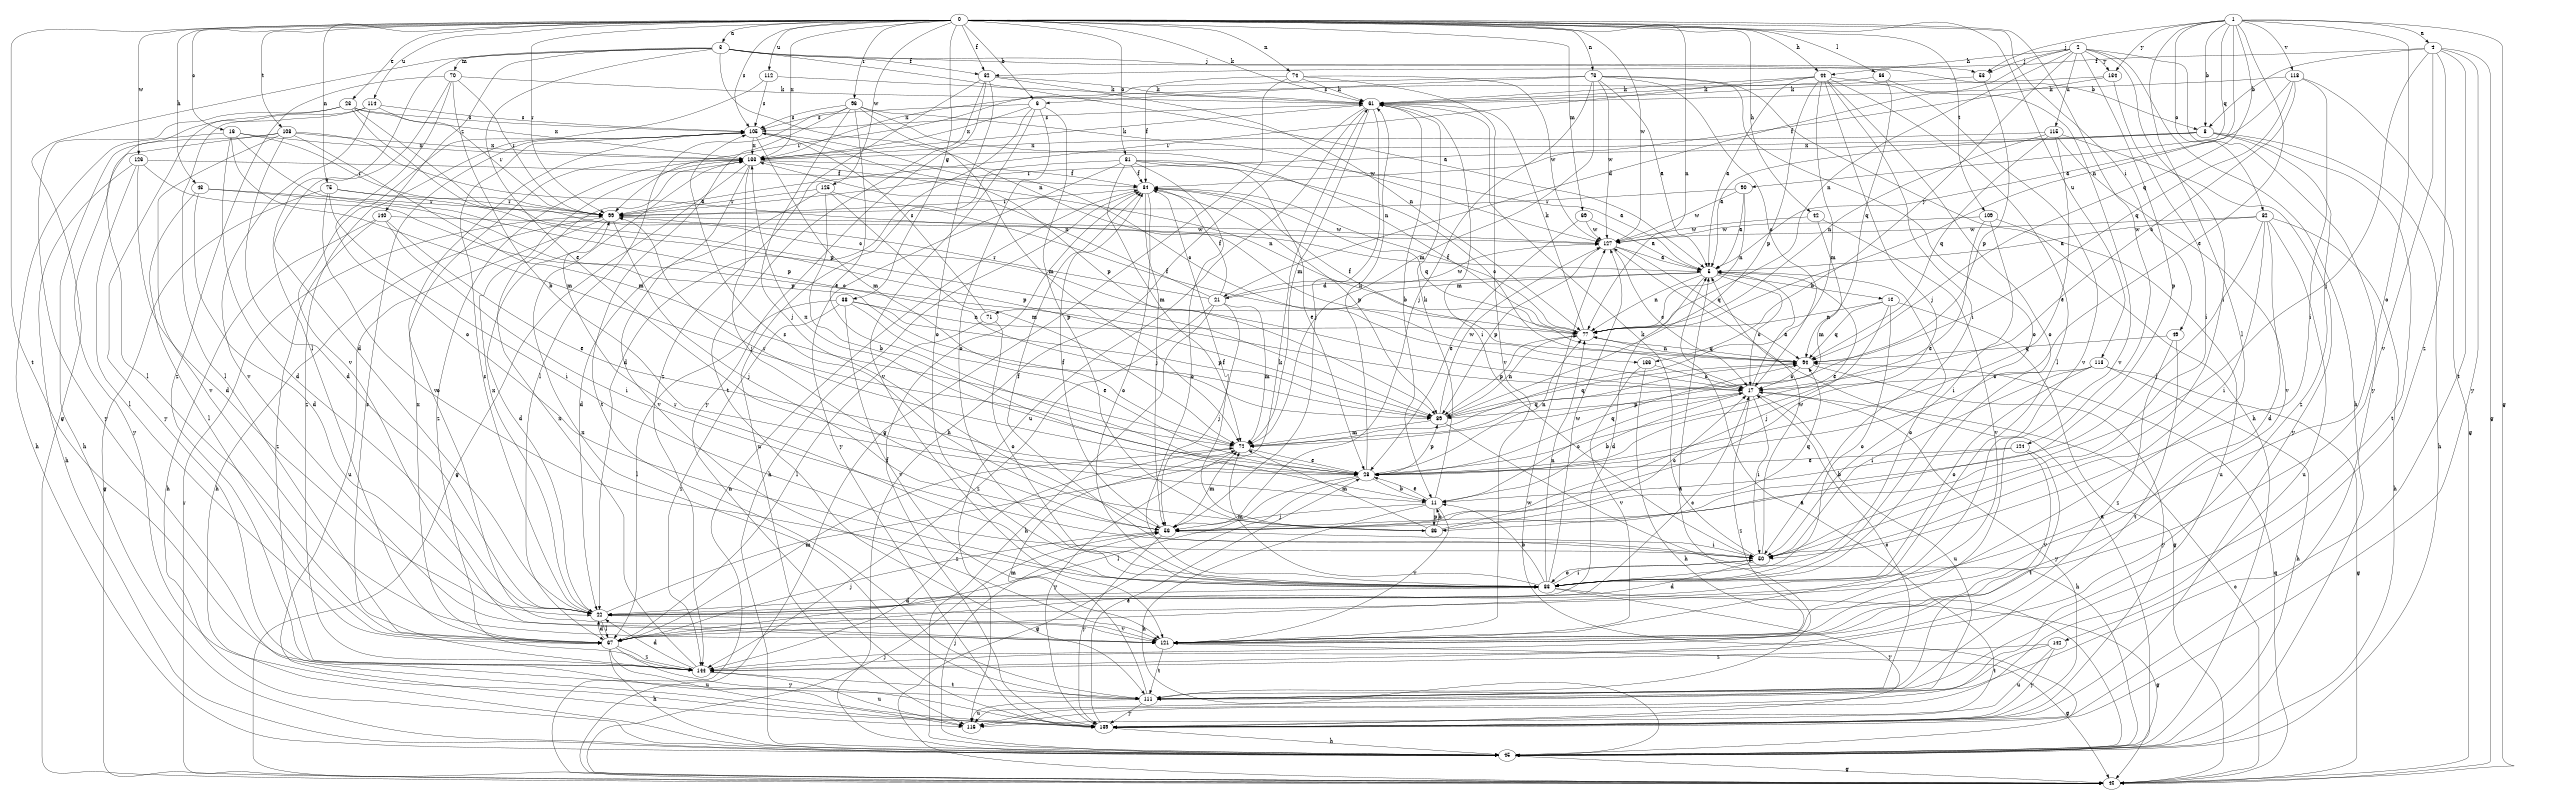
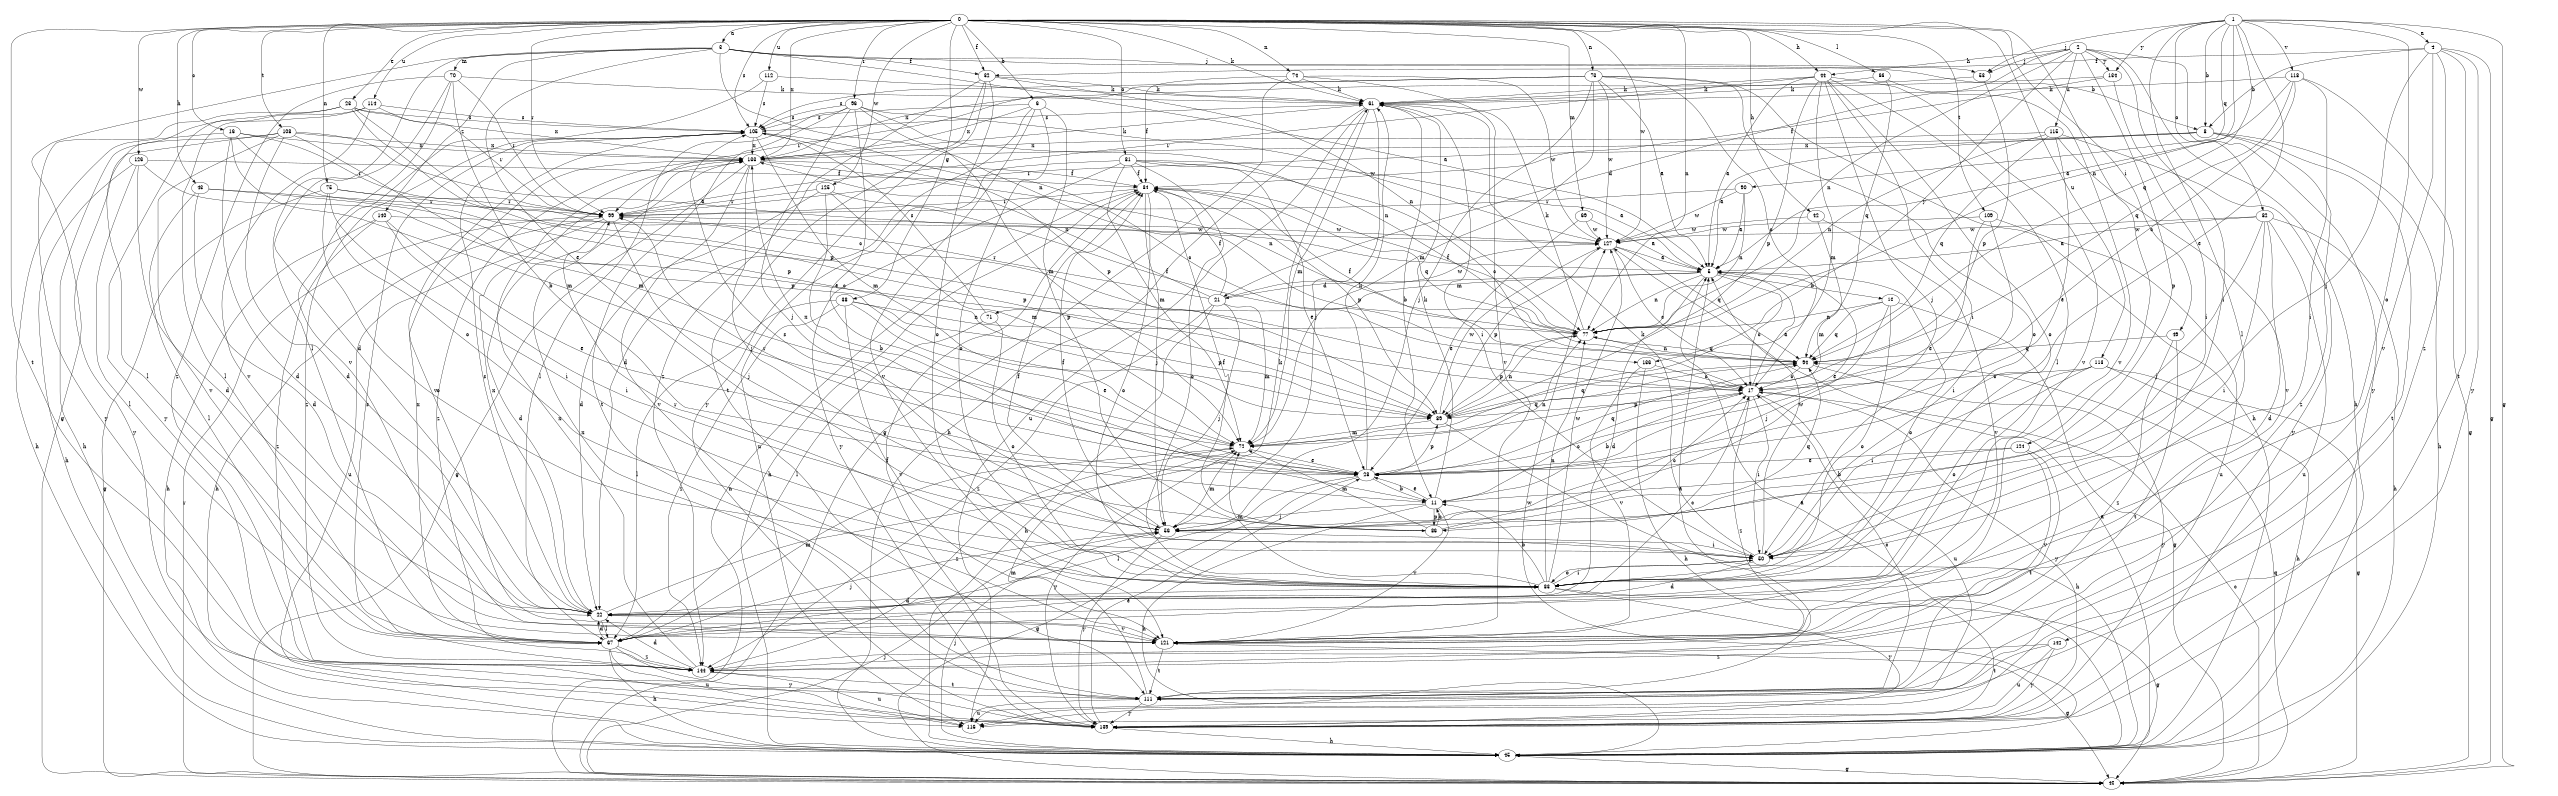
  strict digraph {
    0
    3
    6
    16
    23
    32
    38
    42
    43
    44
    49
    61
    66
    69
    73
    74
    75
    77
    81
    96
    99
    105
    108
    109
    111
    112
    113
    114
    124
    125
    126
    127
    133
    8
    28
    40
    53
    67
    5
    70
    140
    83
    86
    121
    22
    45
    72
    89
    139
    17
    144
    50
    56
    94
    11
    116
    34
    136
    1
    4
    82
    90
    118
    134
    142
    2
    21
    115
    10
    71
    0 -> 3 [label=a]
    0 -> 6 [label=b]
    0 -> 16 [label=c]
    0 -> 23 [label=e]
    0 -> 32 [label=f]
    0 -> 38 [label=g]
    0 -> 42 [label=h]
    0 -> 43 [label=h]
    0 -> 44 [label=h]
    0 -> 49 [label=i]
    0 -> 61 [label=k]
    0 -> 66 [label=l]
    0 -> 69 [label=m]
    0 -> 73 [label=n]
    0 -> 74 [label=n]
    0 -> 75 [label=n]
    0 -> 77 [label=n]
    0 -> 81 [label=o]
    0 -> 96 [label=r]
    0 -> 99 [label=r]
    0 -> 105 [label=s]
    0 -> 108 [label=t]
    0 -> 109 [label=t]
    0 -> 111 [label=t]
    0 -> 112 [label=u]
    0 -> 113 [label=u]
    0 -> 114 [label=u]
    0 -> 124 [label=w]
    0 -> 125 [label=w]
    0 -> 126 [label=w]
    0 -> 127 [label=w]
    0 -> 133 [label=x]
    3 -> 32 [label=f]
    3 -> 77 [label=n]
    3 -> 8 [label=b]
    3 -> 28 [label=e]
    3 -> 40 [label=g]
    3 -> 53 [label=j]
    3 -> 67 [label=l]
    3 -> 5 [label=a]
    3 -> 70 [label=m]
    3 -> 140 [label=z]
    6 -> 105 [label=s]
    6 -> 133 [label=x]
    6 -> 83 [label=o]
    6 -> 86 [label=p]
    6 -> 121 [label=v]
    6 -> 22 [label=d]
    16 -> 99 [label=r]
    16 -> 133 [label=x]
    16 -> 22 [label=d]
    16 -> 45 [label=h]
    16 -> 72 [label=m]
    16 -> 89 [label=p]
    23 -> 105 [label=s]
    23 -> 133 [label=x]
    23 -> 67 [label=l]
    23 -> 89 [label=p]
    23 -> 139 [label=y]
    23 -> 17 [label=c]
    32 -> 61 [label=k]
    32 -> 77 [label=n]
    32 -> 111 [label=t]
    32 -> 83 [label=o]
    32 -> 139 [label=y]
    32 -> 144 [label=z]
    38 -> 77 [label=n]
    38 -> 28 [label=e]
    38 -> 67 [label=l]
    38 -> 121 [label=v]
    38 -> 89 [label=p]
    38 -> 144 [label=z]
    42 -> 127 [label=w]
    42 -> 121 [label=v]
    42 -> 72 [label=m]
    43 -> 99 [label=r]
    43 -> 67 [label=l]
    43 -> 22 [label=d]
    43 -> 17 [label=c]
    44 -> 61 [label=k]
    44 -> 99 [label=r]
    44 -> 67 [label=l]
    44 -> 5 [label=a]
    44 -> 83 [label=o]
    44 -> 121 [label=v]
    44 -> 72 [label=m]
    44 -> 89 [label=p]
    44 -> 50 [label=i]
    44 -> 56 [label=j]
    49 -> 111 [label=t]
    49 -> 144 [label=z]
    49 -> 94 [label=q]
    61 -> 105 [label=s]
    61 -> 45 [label=h]
    61 -> 72 [label=m]
    61 -> 50 [label=i]
    61 -> 56 [label=j]
    61 -> 11 [label=b]
    61 -> 116 [label=u]
    66 -> 61 [label=k]
    66 -> 121 [label=v]
    66 -> 94 [label=q]
    69 -> 127 [label=w]
    69 -> 28 [label=e]
    69 -> 5 [label=a]
    73 -> 99 [label=r]
-   73 -> 6 [label=s]
+   73 -> 105 [label=s]
    73 -> 127 [label=w]
    73 -> 5 [label=a]
    73 -> 83 [label=o]
    73 -> 45 [label=h]
    73 -> 72 [label=m]
    73 -> 17 [label=c]
    73 -> 56 [label=j]
    74 -> 61 [label=k]
    74 -> 127 [label=w]
    74 -> 40 [label=g]
    74 -> 121 [label=v]
    74 -> 34 [label=f]
    75 -> 99 [label=r]
    75 -> 40 [label=g]
    75 -> 83 [label=o]
    75 -> 89 [label=p]
    75 -> 50 [label=i]
    77 -> 61 [label=k]
    77 -> 89 [label=p]
    77 -> 94 [label=q]
    77 -> 34 [label=f]
    81 -> 28 [label=e]
    81 -> 5 [label=a]
    81 -> 83 [label=o]
    81 -> 72 [label=m]
    81 -> 139 [label=y]
    81 -> 17 [label=c]
    81 -> 116 [label=u]
    81 -> 34 [label=f]
    96 -> 77 [label=n]
    96 -> 105 [label=s]
    96 -> 111 [label=t]
    96 -> 127 [label=w]
    96 -> 28 [label=e]
    96 -> 67 [label=l]
    96 -> 72 [label=m]
    96 -> 56 [label=j]
    99 -> 127 [label=w]
    99 -> 22 [label=d]
    99 -> 45 [label=h]
    99 -> 56 [label=j]
    99 -> 116 [label=u]
    105 -> 133 [label=x]
    105 -> 121 [label=v]
    105 -> 72 [label=m]
    105 -> 89 [label=p]
    105 -> 17 [label=c]
    105 -> 144 [label=z]
    108 -> 133 [label=x]
    108 -> 5 [label=a]
    108 -> 121 [label=v]
    108 -> 22 [label=d]
    108 -> 45 [label=h]
    108 -> 72 [label=m]
    108 -> 139 [label=y]
    109 -> 127 [label=w]
    109 -> 28 [label=e]
    109 -> 50 [label=i]
    109 -> 116 [label=u]
    111 -> 133 [label=x]
    111 -> 5 [label=a]
    111 -> 72 [label=m]
    111 -> 139 [label=y]
    111 -> 17 [label=c]
    111 -> 116 [label=u]
    112 -> 61 [label=k]
    112 -> 105 [label=s]
    112 -> 121 [label=v]
    113 -> 40 [label=g]
    113 -> 83 [label=o]
    113 -> 45 [label=h]
    113 -> 17 [label=c]
    113 -> 50 [label=i]
    114 -> 99 [label=r]
    114 -> 105 [label=s]
    114 -> 67 [label=l]
    114 -> 121 [label=v]
    114 -> 139 [label=y]
    124 -> 111 [label=t]
    124 -> 28 [label=e]
    124 -> 121 [label=v]
    124 -> 11 [label=b]
    125 -> 99 [label=r]
    125 -> 22 [label=d]
    125 -> 72 [label=m]
    125 -> 11 [label=b]
    125 -> 136 [label=f]
    126 -> 67 [label=l]
    126 -> 22 [label=d]
    126 -> 45 [label=h]
    126 -> 89 [label=p]
    126 -> 34 [label=f]
    127 -> 5 [label=a]
    127 -> 89 [label=p]
    127 -> 17 [label=c]
    127 -> 94 [label=q]
    133 -> 61 [label=k]
    133 -> 77 [label=n]
    133 -> 40 [label=g]
    133 -> 121 [label=v]
    133 -> 144 [label=z]
    133 -> 56 [label=j]
    133 -> 34 [label=f]
    8 -> 99 [label=r]
    8 -> 111 [label=t]
    8 -> 133 [label=x]
    8 -> 5 [label=a]
    8 -> 45 [label=h]
    8 -> 144 [label=z]
    28 -> 61 [label=k]
    28 -> 77 [label=n]
    28 -> 99 [label=r]
    28 -> 133 [label=x]
    28 -> 40 [label=g]
    28 -> 67 [label=l]
    28 -> 89 [label=p]
    28 -> 94 [label=q]
    28 -> 11 [label=b]
    40 -> 99 [label=r]
    40 -> 17 [label=c]
    40 -> 56 [label=j]
    40 -> 94 [label=q]
    40 -> 34 [label=n]
    53 -> 133 [label=x]
    53 -> 89 [label=p]
    67 -> 133 [label=x]
    67 -> 22 [label=d]
    67 -> 45 [label=h]
    67 -> 72 [label=m]
    67 -> 139 [label=y]
    67 -> 144 [label=z]
    67 -> 56 [label=j]
    67 -> 116 [label=u]
    5 -> 77 [label=n]
    5 -> 28 [label=e]
    5 -> 83 [label=o]
    5 -> 22 [label=d]
    5 -> 17 [label=c]
    5 -> 21 [label=d]
    5 -> 10 [label=b]
    5 -> 71 [label=m]
    70 -> 61 [label=k]
    70 -> 99 [label=r]
    70 -> 83 [label=o]
    70 -> 22 [label=d]
    70 -> 144 [label=z]
    70 -> 11 [label=b]
    140 -> 127 [label=w]
    140 -> 28 [label=e]
    140 -> 45 [label=h]
    140 -> 144 [label=z]
    140 -> 50 [label=i]
    83 -> 77 [label=n]
    83 -> 99 [label=r]
    83 -> 127 [label=w]
    83 -> 40 [label=g]
    83 -> 22 [label=d]
    83 -> 72 [label=m]
    83 -> 139 [label=y]
    83 -> 50 [label=i]
    83 -> 11 [label=b]
    86 -> 105 [label=s]
    86 -> 72 [label=m]
    86 -> 17 [label=c]
    86 -> 94 [label=q]
    86 -> 11 [label=b]
    86 -> 34 [label=f]
    121 -> 111 [label=t]
    121 -> 40 [label=g]
    22 -> 61 [label=k]
    22 -> 105 [label=s]
    22 -> 133 [label=x]
    22 -> 67 [label=l]
    22 -> 121 [label=v]
    22 -> 17 [label=c]
    45 -> 127 [label=w]
    45 -> 40 [label=g]
    45 -> 5 [label=a]
    45 -> 56 [label=j]
    72 -> 28 [label=e]
    72 -> 139 [label=y]
    72 -> 144 [label=z]
    72 -> 94 [label=q]
    89 -> 77 [label=n]
    89 -> 127 [label=w]
    89 -> 45 [label=h]
    89 -> 72 [label=m]
    89 -> 94 [label=q]
    139 -> 28 [label=e]
    139 -> 5 [label=a]
    139 -> 45 [label=h]
    139 -> 34 [label=f]
    17 -> 5 [label=a]
    17 -> 89 [label=p]
    17 -> 139 [label=y]
    17 -> 144 [label=z]
    17 -> 50 [label=i]
    17 -> 11 [label=b]
    17 -> 116 [label=u]
    144 -> 105 [label=s]
    144 -> 111 [label=t]
    144 -> 133 [label=x]
    144 -> 22 [label=d]
    144 -> 116 [label=u]
    50 -> 61 [label=k]
    50 -> 127 [label=w]
    50 -> 83 [label=o]
    50 -> 22 [label=d]
    50 -> 34 [label=f]
    56 -> 72 [label=m]
    56 -> 139 [label=y]
    56 -> 50 [label=i]
    56 -> 34 [label=f]
    94 -> 77 [label=n]
    94 -> 139 [label=y]
    94 -> 17 [label=c]
    94 -> 34 [label=f]
    11 -> 61 [label=k]
    11 -> 28 [label=e]
    11 -> 86 [label=p]
    11 -> 121 [label=v]
    11 -> 45 [label=h]
    11 -> 17 [label=c]
    11 -> 56 [label=j]
    34 -> 99 [label=r]
    34 -> 83 [label=o]
    34 -> 45 [label=h]
    34 -> 89 [label=p]
    34 -> 56 [label=j]
    34 -> 94 [label=q]
    136 -> 121 [label=v]
    136 -> 45 [label=h]
    136 -> 17 [label=c]
    1 -> 77 [label=n]
    1 -> 8 [label=b]
    1 -> 28 [label=e]
    1 -> 40 [label=g]
    1 -> 53 [label=j]
    1 -> 67 [label=l]
    1 -> 83 [label=o]
    1 -> 94 [label=q]
    1 -> 4 [label=a]
    1 -> 82 [label=o]
    1 -> 90 [label=q]
    1 -> 118 [label=v]
    1 -> 134 [label=y]
    4 -> 32 [label=f]
    4 -> 111 [label=t]
    4 -> 8 [label=b]
    4 -> 40 [label=g]
    4 -> 121 [label=v]
    4 -> 139 [label=y]
    4 -> 56 [label=j]
    4 -> 142 [label=z]
    82 -> 127 [label=w]
    82 -> 5 [label=a]
    82 -> 22 [label=d]
    82 -> 45 [label=h]
    82 -> 50 [label=i]
    82 -> 56 [label=j]
    82 -> 116 [label=u]
    90 -> 77 [label=n]
    90 -> 99 [label=r]
    90 -> 127 [label=w]
    90 -> 5 [label=a]
    118 -> 61 [label=k]
    118 -> 40 [label=g]
    118 -> 5 [label=a]
    118 -> 17 [label=c]
    118 -> 50 [label=i]
    118 -> 94 [label=q]
    134 -> 61 [label=k]
    134 -> 50 [label=i]
    134 -> 34 [label=f]
    142 -> 111 [label=t]
    142 -> 139 [label=y]
    142 -> 144 [label=z]
    142 -> 116 [label=u]
    2 -> 44 [label=h]
    2 -> 77 [label=n]
    2 -> 53 [label=j]
    2 -> 86 [label=p]
    2 -> 45 [label=h]
    2 -> 139 [label=y]
    2 -> 50 [label=i]
    2 -> 136 [label=y]
    2 -> 134 [label=y]
    2 -> 21 [label=d]
    2 -> 115 [label=u]
    21 -> 99 [label=r]
    21 -> 127 [label=w]
    21 -> 133 [label=x]
    21 -> 45 [label=h]
    21 -> 72 [label=m]
    21 -> 144 [label=z]
    21 -> 56 [label=j]
    21 -> 34 [label=f]
    115 -> 77 [label=n]
    115 -> 133 [label=x]
    115 -> 28 [label=e]
    115 -> 121 [label=v]
    115 -> 139 [label=y]
    115 -> 94 [label=q]
    10 -> 77 [label=n]
    10 -> 40 [label=g]
    10 -> 83 [label=o]
    10 -> 56 [label=j]
    10 -> 94 [label=q]
    71 -> 105 [label=s]
    71 -> 67 [label=l]
    71 -> 83 [label=o]
  }
